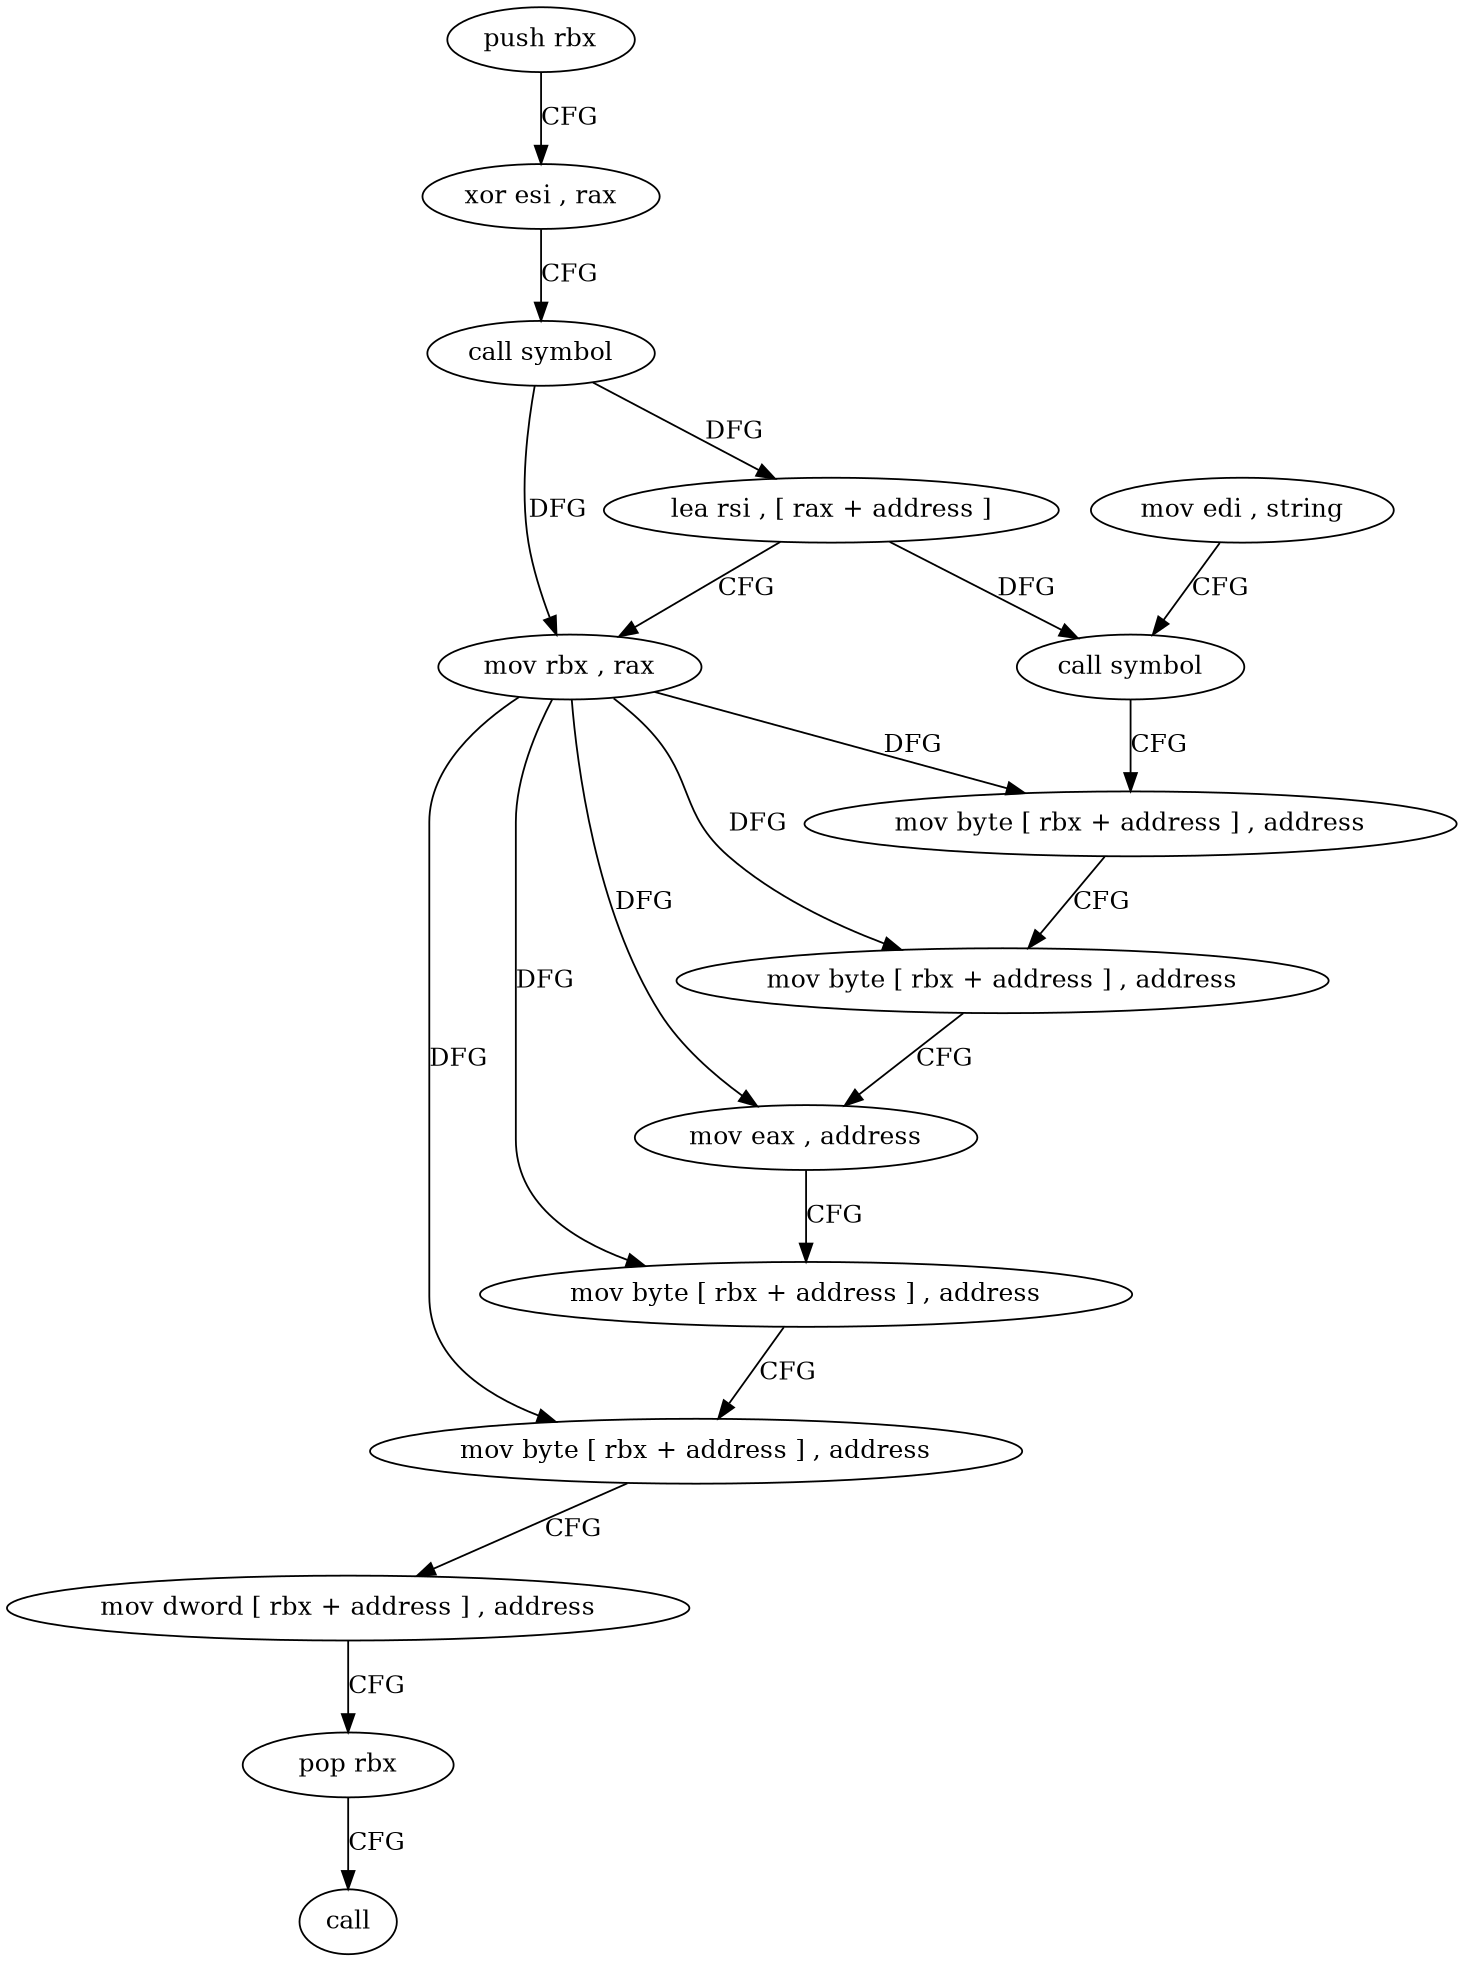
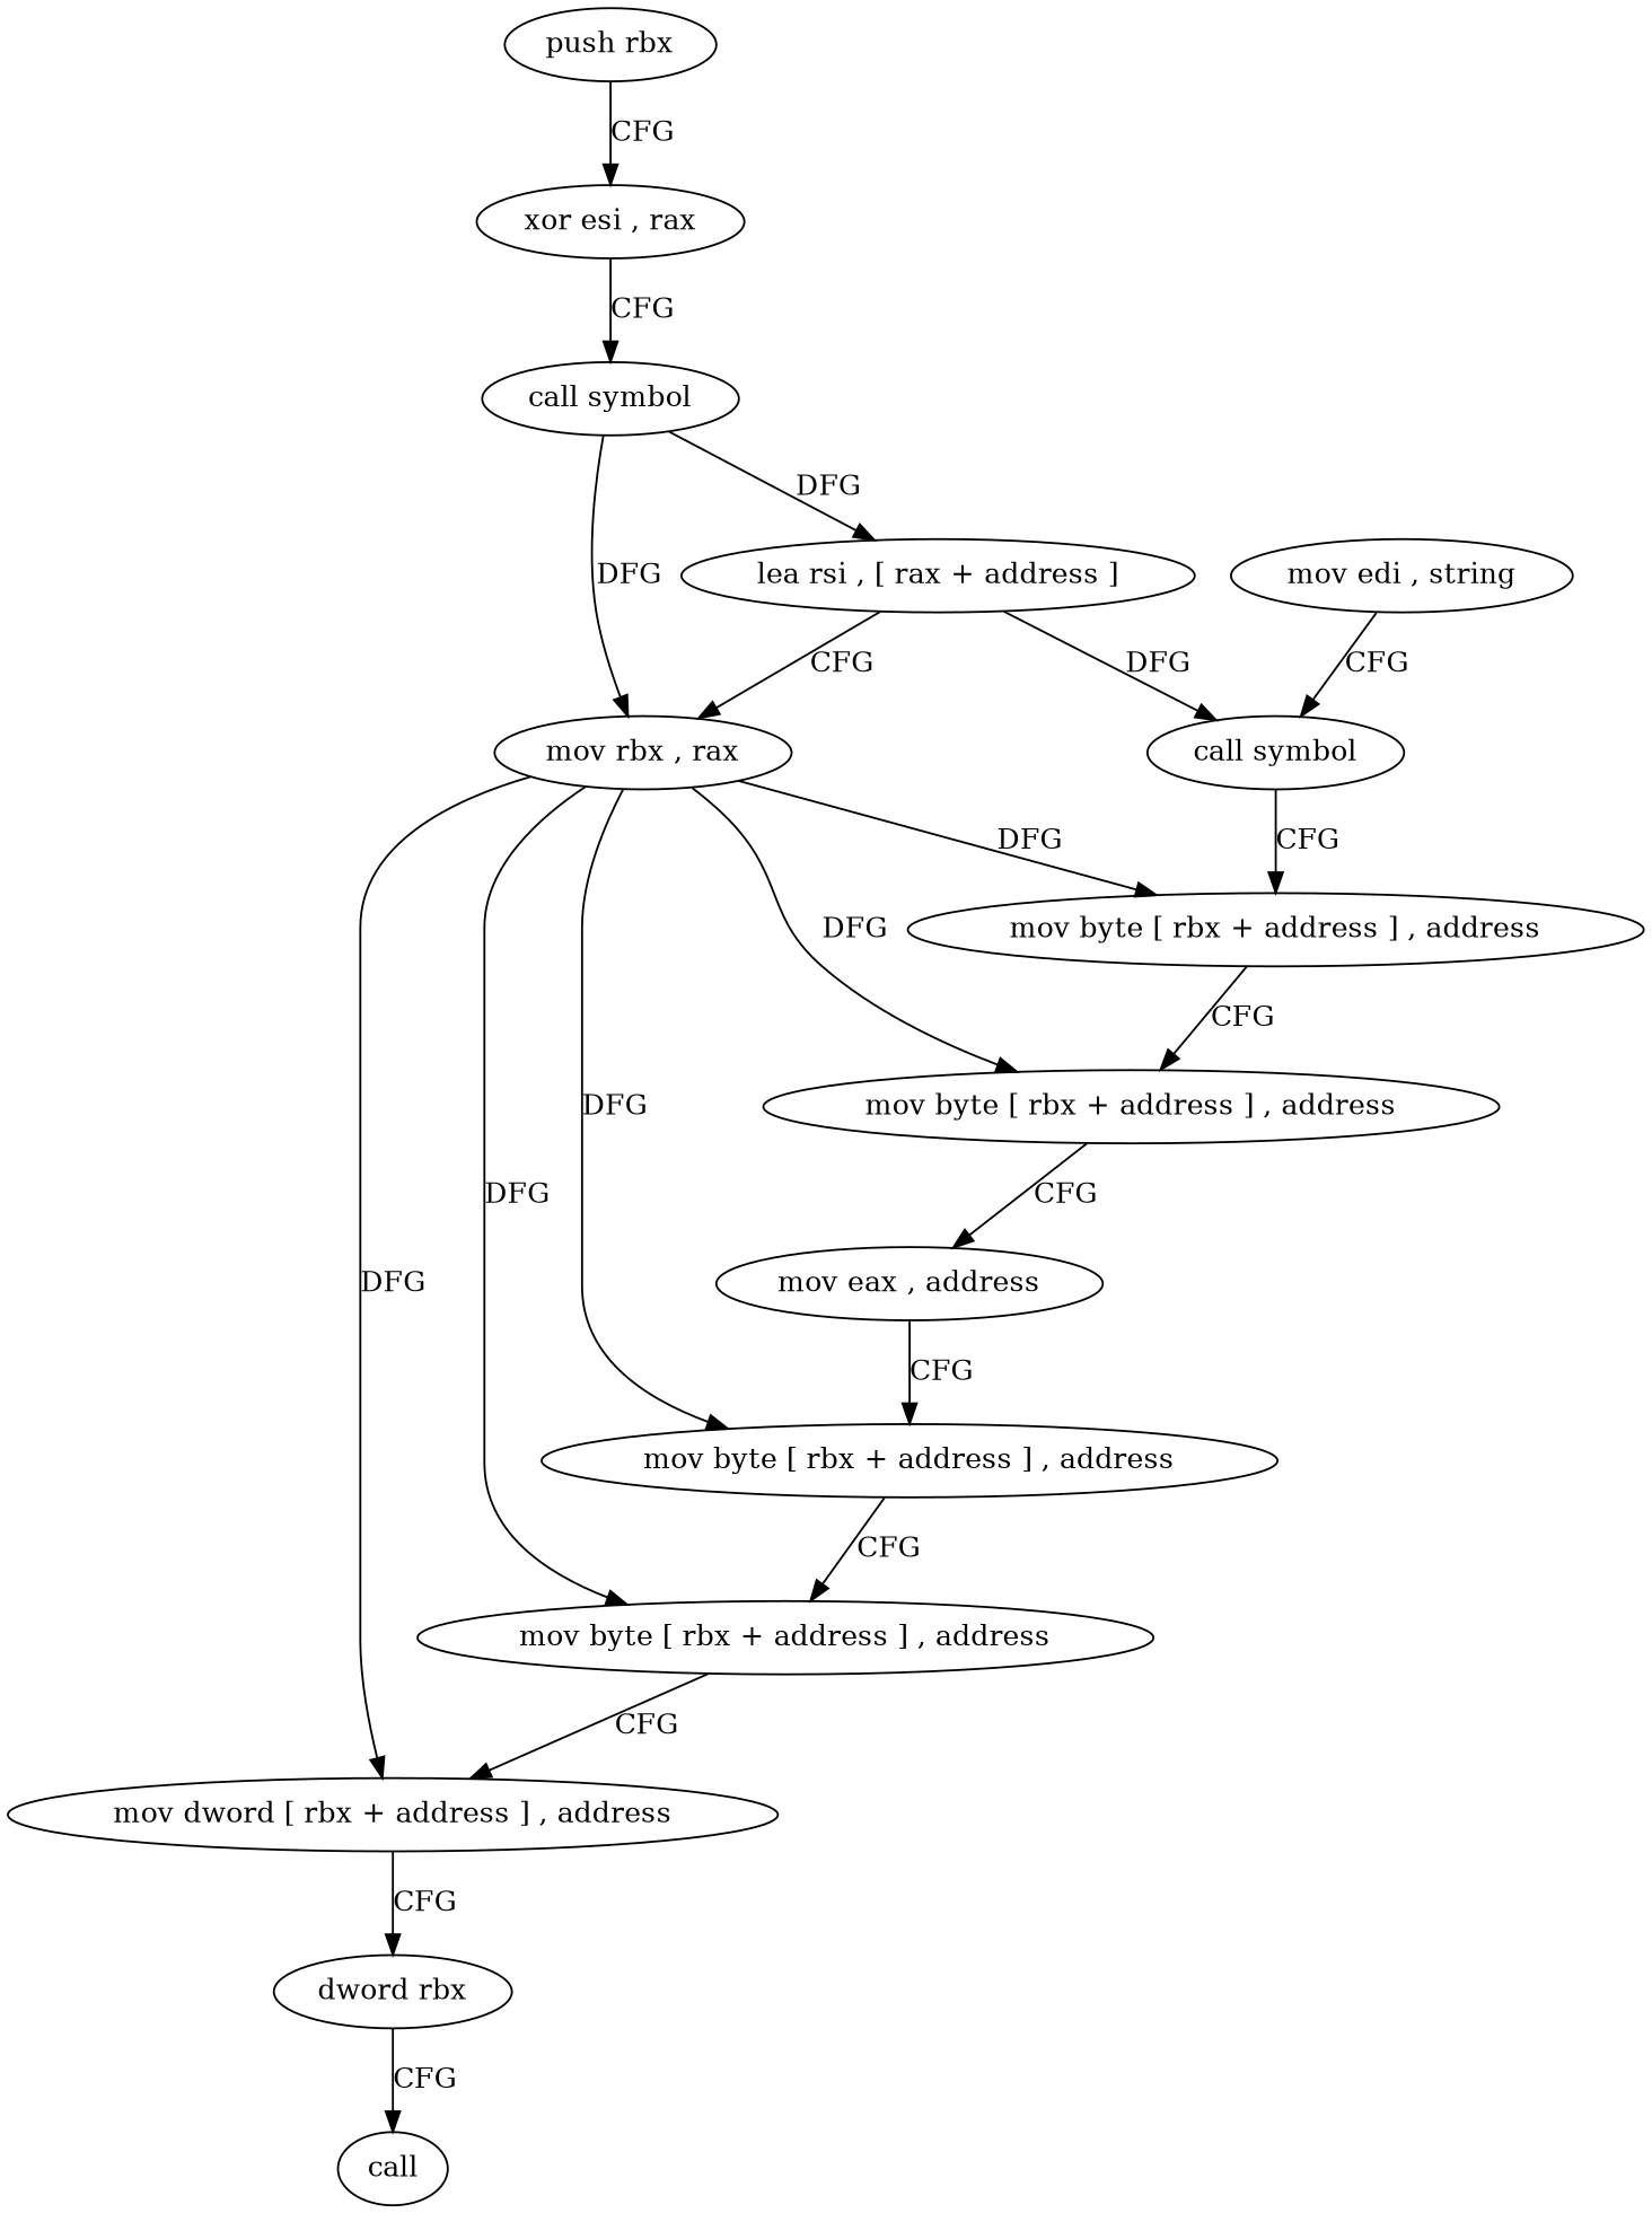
  digraph {
    n1 [label="push rbx"]
    n2 [label="xor esi , rax"]
    n3 [label="call symbol"]
    n4 [label="lea rsi , [ rax + address ]"]
    n5 [label="mov rbx , rax"]
    n6 [label="call symbol"]
    n7 [label="mov byte [ rbx + address ] , address"]
    n8 [label="mov byte [ rbx + address ] , address"]
    n9 [label="mov byte [ rbx + address ] , address"]
    n10 [label="mov byte [ rbx + address ] , address"]
    n11 [label="mov dword [ rbx + address ] , address"]
    n12 [label="mov edi , string"]
    n13 [label="mov eax , address"]
-   n14 [label="pop rbx"]
+   n14 [label="dword rbx"]
    n15 [label=call]
    n1 -> n2 [label=CFG]
    n2 -> n3 [label=CFG]
    n3 -> n4 [label=DFG]
    n3 -> n5 [label=DFG]
    n4 -> n5 [label=CFG]
    n4 -> n6 [label=DFG]
    n5 -> n7 [label=DFG]
    n5 -> n8 [label=DFG]
    n5 -> n9 [label=DFG]
    n5 -> n10 [label=DFG]
-   n5 -> n13 [label=DFG]
+   n5 -> n11 [label=DFG]
    n6 -> n7 [label=CFG]
    n7 -> n8 [label=CFG]
    n8 -> n13 [label=CFG]
    n9 -> n10 [label=CFG]
    n10 -> n11 [label=CFG]
    n11 -> n14 [label=CFG]
    n12 -> n6 [label=CFG]
    n13 -> n9 [label=CFG]
    n14 -> n15 [label=CFG]
  }
